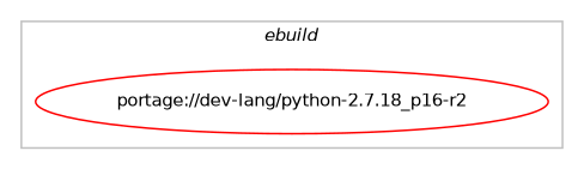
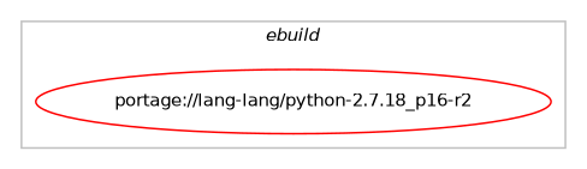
  digraph {
    compound=true
    concentrate=true
    fontname=Helvetica
    fontsize=10
    newrank=true
    rankdir=LR
    ranksep=1.5
-   n1 [color=red fontname=Helvetica fontsize=10 label="portage://dev-lang/python-2.7.18_p16-r2" width=4]
+   n1 [color=red fontname=Helvetica fontsize=10 label="portage://lang-lang/python-2.7.18_p16-r2" width=4]
    subgraph cluster_1 {
      color=gray
      label=<<i>ebuild</i>>
      n1
    }
    subgraph cluster_2 {
      color=gray
      label=<<i>dependencies</i>>
      subgraph cluster_3 {
        color=gray
        fillcolor="#eeeeee"
        label=<<i>compile</i>>
        style=filled
      }
      subgraph cluster_4 {
        color=gray
        fillcolor="#eeeeee"
        label=<<i>compile and run</i>>
        style=filled
      }
      subgraph cluster_5 {
        color=gray
        fillcolor="#eeeeee"
        label=<<i>run</i>>
        style=filled
      }
    }
    subgraph cluster_6 {
      color=gray
      label=<<i>candidates</i>>
      rank=same
    }
  }
